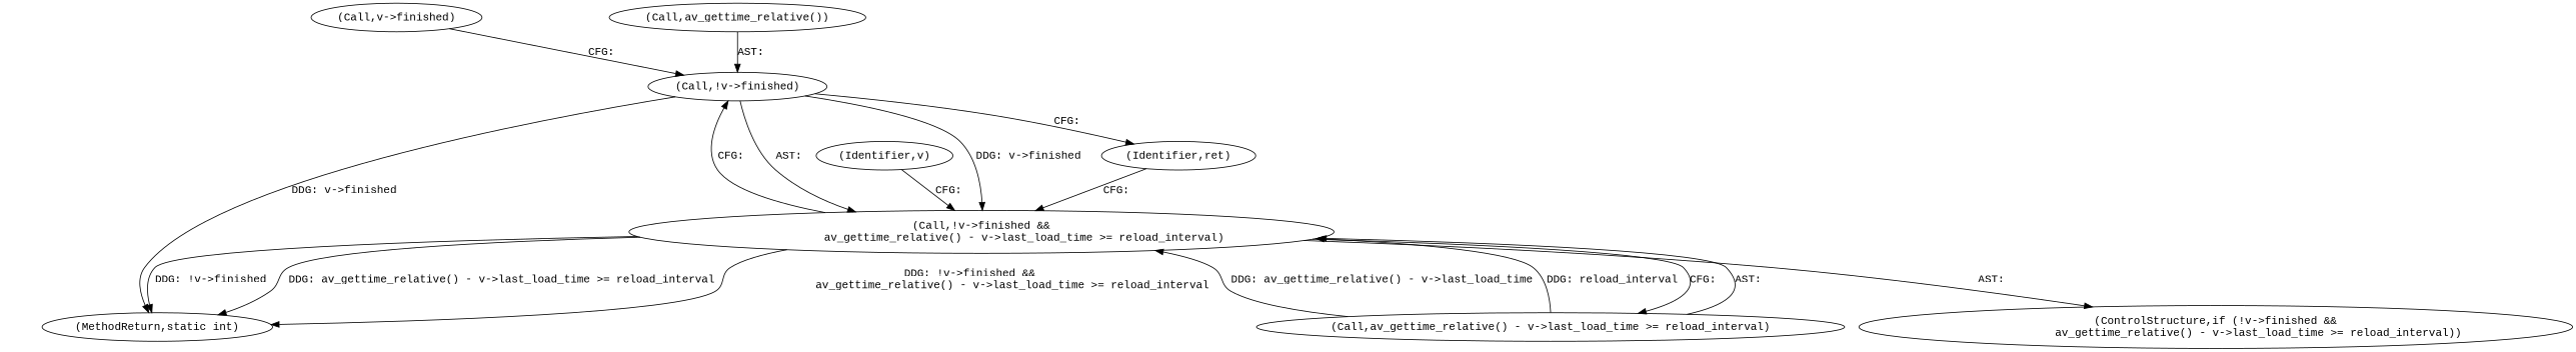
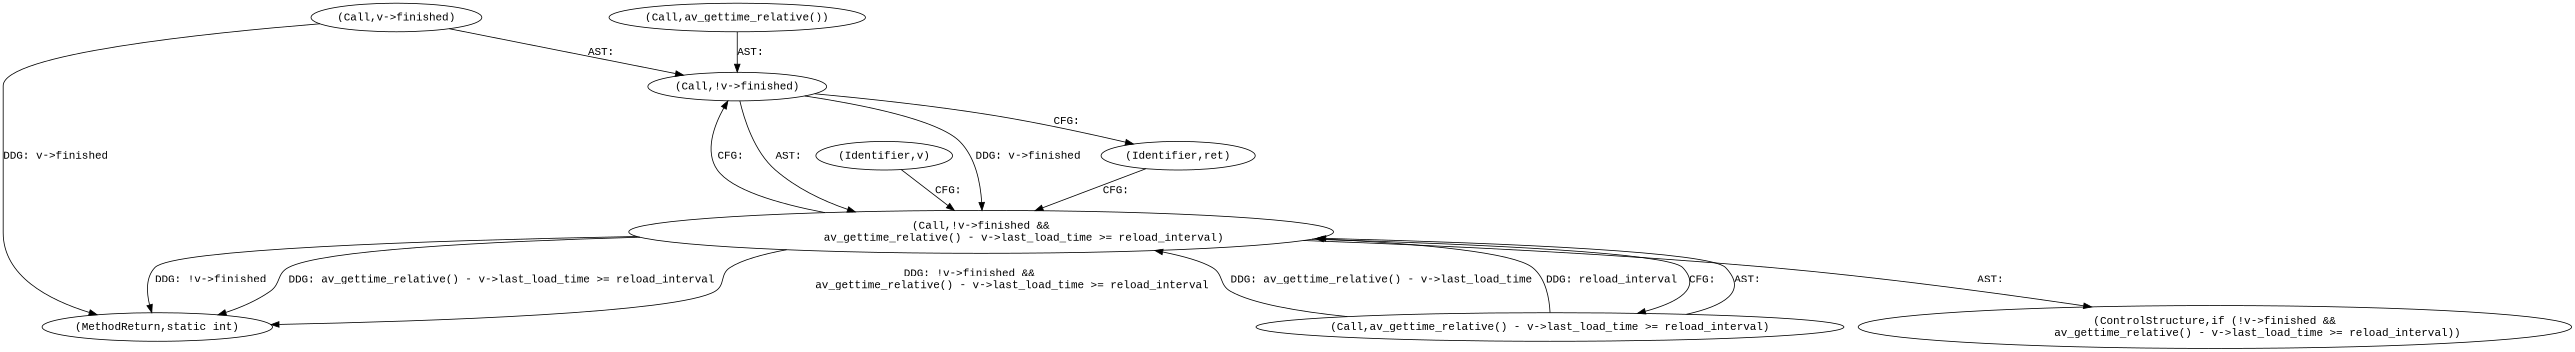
  digraph {
    fontname="Liberation Mono"
    node [fontname="Liberation Mono"]
    edge [fontname="Liberation Mono"]
    n1 [label="(Call,!v->finished)"]
    n2 [label="(Call,!v->finished &&\n             av_gettime_relative() - v->last_load_time >= reload_interval)"]
    n3 [label="(MethodReturn,static int)"]
    n4 [label="(Identifier,ret)"]
    n5 [label="(Call,av_gettime_relative() - v->last_load_time >= reload_interval)"]
    n6 [label="(ControlStructure,if (!v->finished &&\n             av_gettime_relative() - v->last_load_time >= reload_interval))"]
    n7 [label="(Call,v->finished)"]
    n8 [label="(Identifier,v)"]
    n9 [label="(Call,av_gettime_relative())"]
    n1 -> n2 [label="AST: "]
    n1 -> n2 [label="DDG: v->finished"]
-   n1 -> n3 [label="DDG: v->finished"]
+   n7 -> n3 [label="DDG: v->finished"]
    n1 -> n4 [label="CFG: "]
    n2 -> n1 [label="CFG: "]
    n2 -> n3 [label="DDG: av_gettime_relative() - v->last_load_time >= reload_interval"]
    n2 -> n3 [label="DDG: !v->finished &&\n             av_gettime_relative() - v->last_load_time >= reload_interval"]
    n2 -> n3 [label="DDG: !v->finished"]
    n2 -> n5 [label="CFG: "]
    n2 -> n6 [label="AST: "]
    n4 -> n2 [label="CFG: "]
    n5 -> n2 [label="AST: "]
    n5 -> n2 [label="DDG: av_gettime_relative() - v->last_load_time"]
    n5 -> n2 [label="DDG: reload_interval"]
-   n7 -> n1 [label="CFG: "]
+   n7 -> n1 [label="AST: "]
    n8 -> n2 [label="CFG: "]
    n9 -> n1 [label="AST: "]
  }
